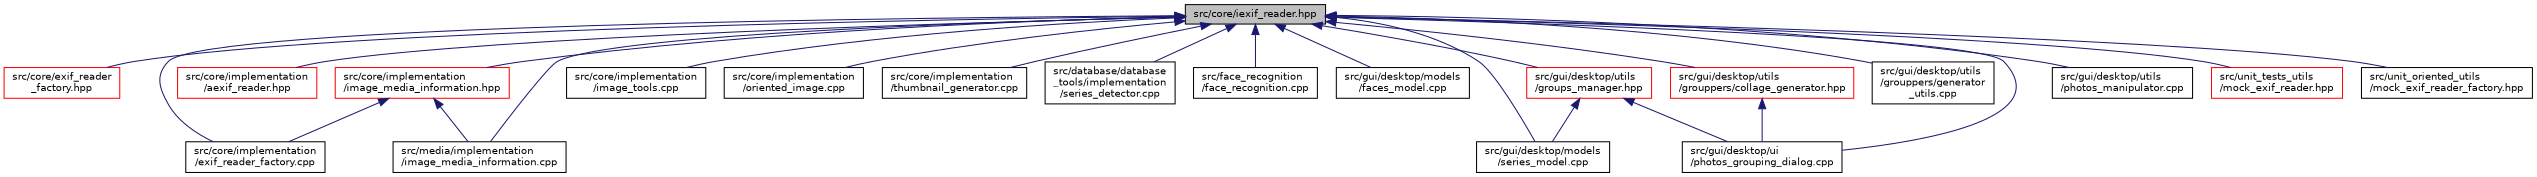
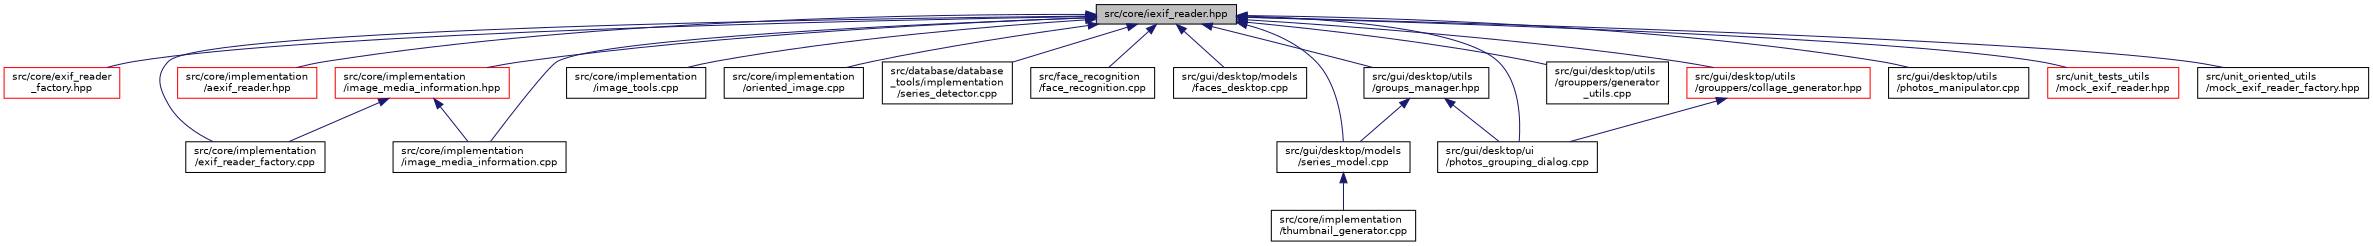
  digraph {
    node [color=black fillcolor=white fontname=Helvetica fontsize=10 shape=record style=filled]
    edge [color=midnightblue dir=back fontname=Helvetica fontsize=10 labelfontname=Helvetica labelfontsize=10 style=solid]
    n1 [fillcolor=grey75 fontcolor=black height=0.2 label="src/core/iexif_reader.hpp" width=0.4]
    n2 [color=red height=0.2 label="src/core/exif_reader\l_factory.hpp" width=0.4]
    n3 [height=0.2 label="src/core/implementation\l/exif_reader_factory.cpp" width=0.4]
    n4 [color=red height=0.2 label="src/core/implementation\l/aexif_reader.hpp" width=0.4]
-   n5 [height=0.2 label="src/media/implementation\l/image_media_information.cpp" width=0.4]
+   n5 [height=0.2 label="src/core/implementation\l/image_media_information.cpp" width=0.4]
    n6 [color=red height=0.2 label="src/core/implementation\l/image_media_information.hpp" width=0.4]
    n7 [height=0.2 label="src/core/implementation\l/image_tools.cpp" width=0.4]
    n8 [height=0.2 label="src/core/implementation\l/oriented_image.cpp" width=0.4]
    n9 [height=0.2 label="src/core/implementation\l/thumbnail_generator.cpp" width=0.4]
    n10 [height=0.2 label="src/database/database\l_tools/implementation\l/series_detector.cpp" width=0.4]
    n11 [height=0.2 label="src/face_recognition\l/face_recognition.cpp" width=0.4]
-   n12 [height=0.2 label="src/gui/desktop/models\l/faces_model.cpp" width=0.4]
+   n12 [height=0.2 label="src/gui/desktop/models\l/faces_desktop.cpp" width=0.4]
    n13 [height=0.2 label="src/gui/desktop/models\l/series_model.cpp" width=0.4]
    n14 [height=0.2 label="src/gui/desktop/ui\l/photos_grouping_dialog.cpp" width=0.4]
    n15 [color=red height=0.2 label="src/gui/desktop/utils\l/grouppers/collage_generator.hpp" width=0.4]
    n16 [height=0.2 label="src/gui/desktop/utils\l/grouppers/generator\l_utils.cpp" width=0.4]
-   n17 [color=red height=0.2 label="src/gui/desktop/utils\l/groups_manager.hpp" width=0.4]
+   n17 [height=0.2 label="src/gui/desktop/utils\l/groups_manager.hpp" width=0.4]
    n18 [height=0.2 label="src/gui/desktop/utils\l/photos_manipulator.cpp" width=0.4]
    n19 [color=red height=0.2 label="src/unit_tests_utils\l/mock_exif_reader.hpp" width=0.4]
    n20 [height=0.2 label="src/unit_oriented_utils\l/mock_exif_reader_factory.hpp" width=0.4]
    n1 -> n2
    n1 -> n3
    n1 -> n4
    n1 -> n5
    n1 -> n6
    n1 -> n7
    n1 -> n8
-   n1 -> n9
+   n13 -> n9
    n1 -> n10
    n1 -> n11
    n1 -> n12
    n1 -> n13
    n1 -> n14
    n1 -> n15
    n1 -> n16
    n1 -> n17
    n1 -> n18
    n1 -> n19
    n1 -> n20
    n6 -> n3
    n6 -> n5
    n15 -> n14
    n17 -> n13
    n17 -> n14
  }
